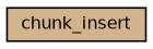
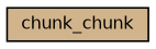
  digraph {
    rankdir=LR
-   n1 [color=black fillcolor=tan fontname=Helvetica fontsize=10 height=0.2 label=chunk_insert shape=record style=filled width=0.4]
+   n1 [color=black fillcolor=tan fontname=Helvetica fontsize=10 height=0.2 label=chunk_chunk shape=record style=filled width=0.4]
  }
